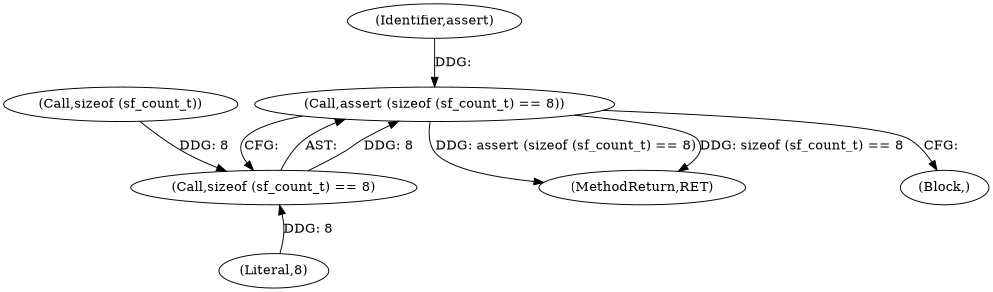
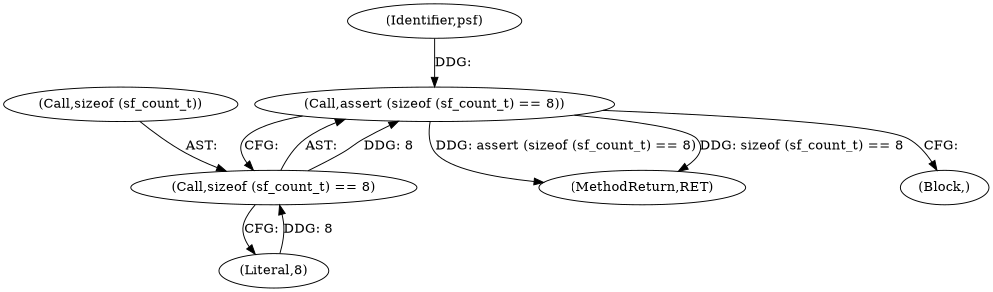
  digraph {
    n1 [label="(Call,assert (sizeof (sf_count_t) == 8))"]
    n2 [label="(Call,sizeof (sf_count_t) == 8)"]
    n3 [label="(MethodReturn,RET)"]
    n4 [label="(Block,)"]
    n5 [label="(Literal,8)"]
    n6 [label="(Call,sizeof (sf_count_t))"]
-   n7 [label="(Identifier,assert)"]
+   n7 [label="(Identifier,psf)"]
    n1 -> n2 [label="CFG: "]
    n1 -> n3 [label="DDG: assert (sizeof (sf_count_t) == 8)"]
    n1 -> n3 [label="DDG: sizeof (sf_count_t) == 8"]
    n1 -> n4 [label="CFG: "]
    n2 -> n1 [label="AST: "]
    n2 -> n1 [label="DDG: 8"]
+   n2 -> n5 [label="CFG: "]
    n5 -> n2 [label="DDG: 8"]
-   n6 -> n2 [label="DDG: 8"]
+   n6 -> n2 [label="AST: "]
    n7 -> n1 [label="DDG: "]
  }
